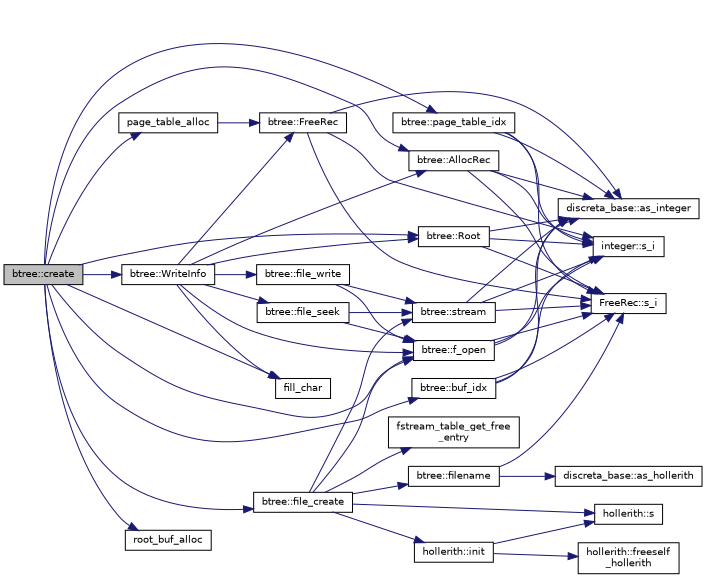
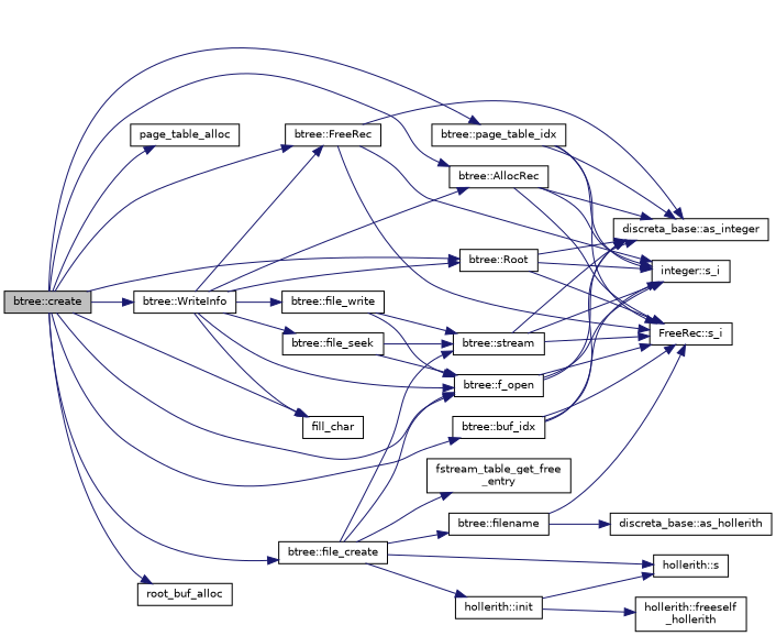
  digraph {
    rankdir=LR
    node [color=black fillcolor=white fontname=Helvetica fontsize=10 shape=record style=filled]
    edge [color=midnightblue fontname=Helvetica fontsize=10 labelfontname=Helvetica labelfontsize=10 style=solid]
    n1 [fillcolor=grey75 fontcolor=black height=0.2 label="btree::create" width=0.4]
    n2 [height=0.2 label="btree::f_open" width=0.4]
    n3 [height=0.2 label="btree::file_create" width=0.4]
    n4 [height=0.2 label="btree::buf_idx" width=0.4]
    n5 [height=0.2 label=root_buf_alloc width=0.4]
    n6 [height=0.2 label=fill_char width=0.4]
    n7 [height=0.2 label="btree::FreeRec" width=0.4]
    n8 [height=0.2 label="btree::AllocRec" width=0.4]
    n9 [height=0.2 label="btree::Root" width=0.4]
    n10 [height=0.2 label="btree::WriteInfo" width=0.4]
    n11 [height=0.2 label="btree::page_table_idx" width=0.4]
    n12 [height=0.2 label=page_table_alloc width=0.4]
    n13 [height=0.2 label="FreeRec::s_i" width=0.4]
    n14 [height=0.2 label="discreta_base::as_integer" width=0.4]
    n15 [height=0.2 label="integer::s_i" width=0.4]
    n16 [height=0.2 label="hollerith::init" width=0.4]
    n17 [height=0.2 label="hollerith::s" width=0.4]
    n18 [height=0.2 label="btree::filename" width=0.4]
    n19 [height=0.2 label="fstream_table_get_free\l_entry" width=0.4]
    n20 [height=0.2 label="btree::stream" width=0.4]
    n21 [height=0.2 label="btree::file_seek" width=0.4]
    n22 [height=0.2 label="btree::file_write" width=0.4]
    n23 [height=0.2 label="hollerith::freeself\l_hollerith" width=0.4]
    n24 [height=0.2 label="discreta_base::as_hollerith" width=0.4]
    n1 -> n2
    n1 -> n3
    n1 -> n4
    n1 -> n5
    n1 -> n6
-   n12 -> n7
+   n1 -> n7
    n1 -> n8
    n1 -> n9
    n1 -> n10
    n1 -> n11
    n1 -> n12
    n2 -> n13
    n2 -> n14
    n2 -> n15
    n3 -> n2
    n3 -> n16
    n3 -> n17
    n3 -> n18
    n3 -> n19
    n3 -> n20
    n4 -> n13
    n4 -> n14
    n4 -> n15
    n7 -> n13
    n7 -> n14
    n7 -> n15
    n8 -> n13
    n8 -> n14
    n8 -> n15
    n9 -> n13
    n9 -> n14
    n9 -> n15
    n10 -> n2
    n10 -> n6
    n10 -> n7
    n10 -> n8
    n10 -> n9
    n10 -> n21
    n10 -> n22
    n11 -> n13
    n11 -> n14
    n11 -> n15
    n16 -> n17
    n16 -> n23
    n18 -> n13
    n18 -> n24
    n20 -> n13
    n20 -> n14
    n20 -> n15
    n21 -> n2
    n21 -> n20
    n22 -> n2
    n22 -> n20
  }
